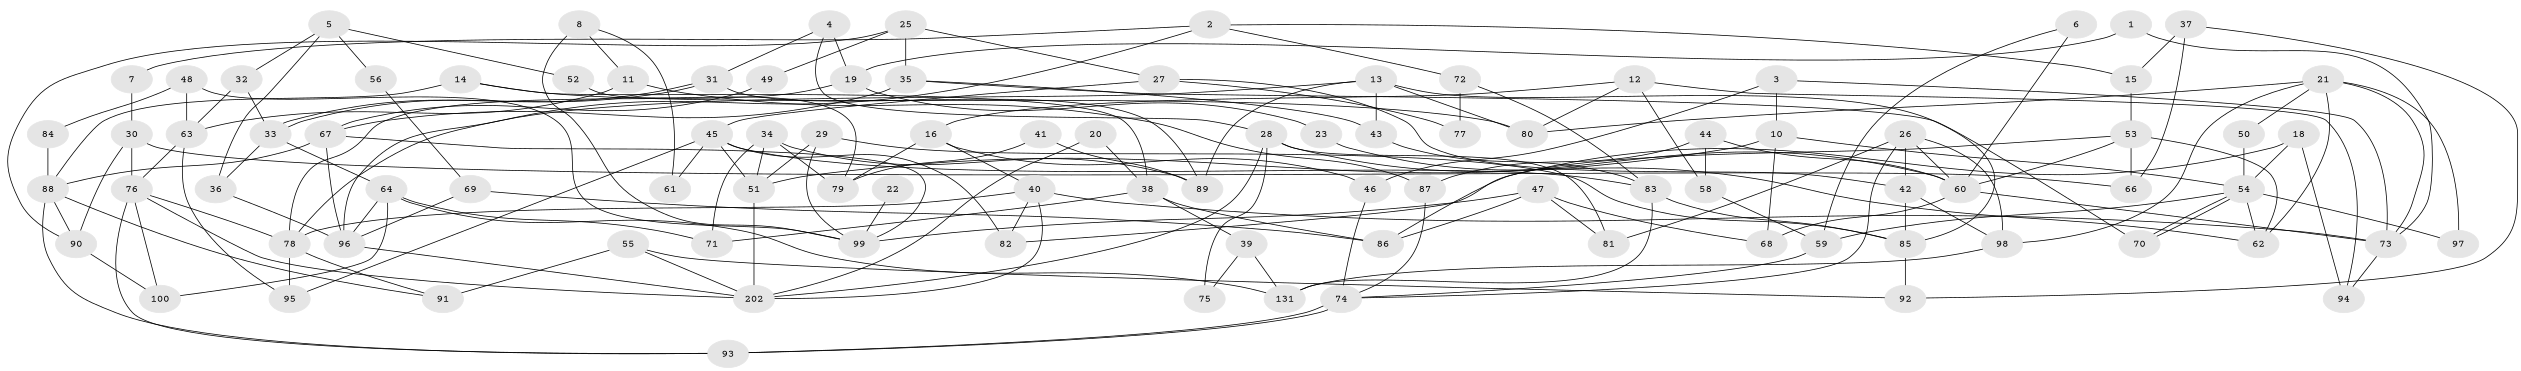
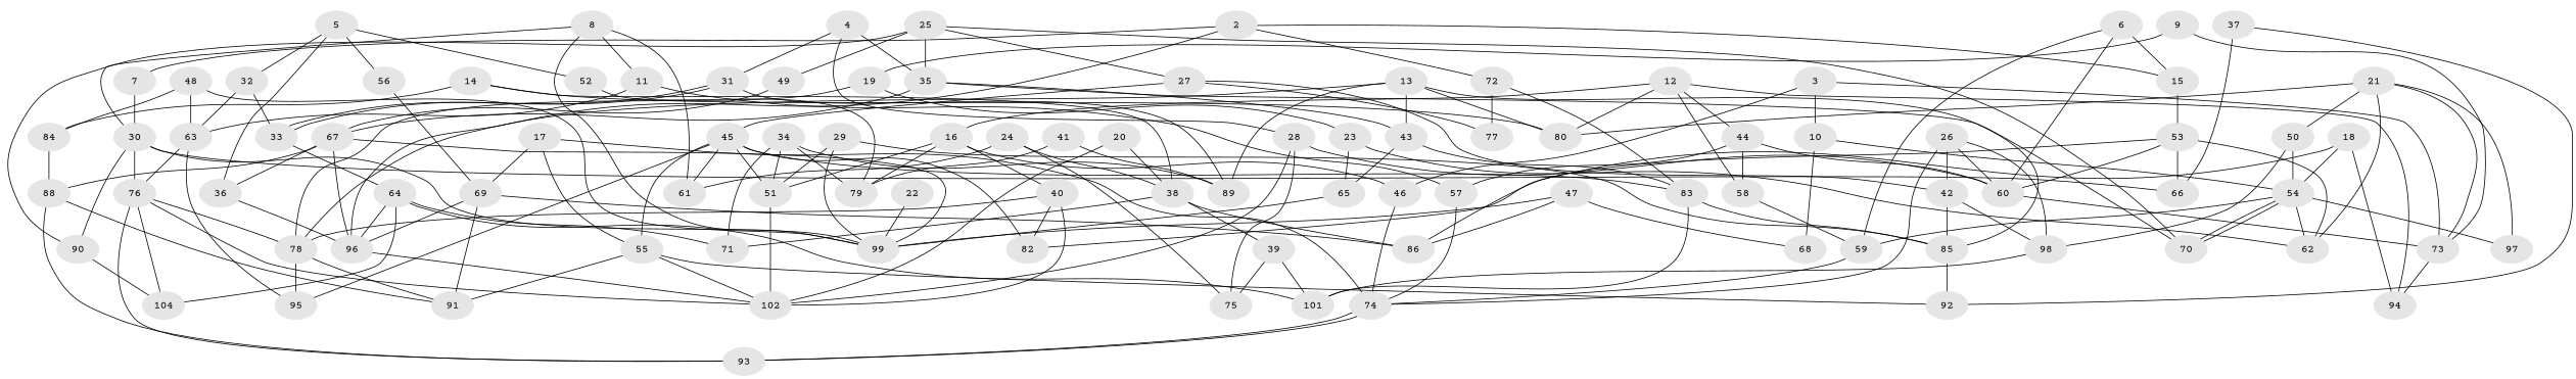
  graph {
    fontname="Courier Prime"
    node [color=gray90 fontname="Courier Prime" style=filled]
    edge [fontname="Courier Prime"]
-   1
+   1 [label=9]
    19
    73
    78
    23
    94
    2
    7
    15
    72
    96
    30
    53
    77
    83
-   102 [label=202]
+   102
    3
    10
    46
    51
    54
    68
    74
    4
    28
    31
    60
    75
-   81
    89
    33
    5
    32
    36
    52
    56
    63
    79
    69
    6
    59
    99
    90
    66
    76
    8
    11
    61
-   57 [label=87]
+   57
    22
    44
    58
    98
-   101 [label=131]
+   101
    62
    97
    70
    95
    12
    16
    80
    40
    13
    43
    85
    27
    42
    45
+   65
    91
    92
    14
    38
    88
    71
    39
    86
    93
    82
+   17
    55
    18
    20
    21
    50
+   24
    25
    35
    49
    67
-   100
+   100 [label=104]
    26
    29
    64
    34
    37
    41
    47
    48
    84
    1 -- 19
    1 -- 73
    19 -- 78
    19 -- 23
    73 -- 94
    78 -- 95
    78 -- 91
    23 -- 62
+   23 -- 65
    2 -- 7
    2 -- 15
    2 -- 72
    2 -- 96
    7 -- 30
    15 -- 53
    72 -- 77
    72 -- 83
    96 -- 102
+   30 -- 99
    30 -- 90
    30 -- 66
    30 -- 76
    53 -- 60
    53 -- 66
    53 -- 62
    53 -- 86
    83 -- 101
    83 -- 85
    3 -- 73
    3 -- 10
    3 -- 46
-   10 -- 51
+   16 -- 51
    10 -- 54
    10 -- 68
    46 -- 74
    51 -- 102
    54 -- 59
    54 -- 62
    54 -- 97
    54 -- 70
    54 -- 70
    74 -- 93
    74 -- 93
-   4 -- 19
+   4 -- 35
    4 -- 28
    4 -- 31
    28 -- 102
    28 -- 60
    28 -- 75
-   28 -- 81
    31 -- 89
    31 -- 33
    31 -- 33
    60 -- 73
-   60 -- 68
-   33 -- 36
+   67 -- 36
    33 -- 64
    5 -- 32
    5 -- 36
    5 -- 52
    5 -- 56
    32 -- 33
    32 -- 63
    36 -- 96
    52 -- 79
    56 -- 69
    63 -- 76
    63 -- 95
    69 -- 96
+   69 -- 91
    69 -- 86
-   37 -- 15
+   6 -- 15
    6 -- 60
    6 -- 59
    59 -- 74
    90 -- 100
    76 -- 78
    76 -- 102
    76 -- 93
    76 -- 100
+   8 -- 30
    8 -- 99
    8 -- 11
    8 -- 61
    11 -- 63
    11 -- 57
    57 -- 74
    22 -- 99
    44 -- 60
    44 -- 57
    44 -- 58
    58 -- 59
    98 -- 101
    12 -- 94
+   12 -- 44
    12 -- 58
    12 -- 16
    12 -- 80
    16 -- 46
    16 -- 79
    16 -- 40
-   40 -- 73
    40 -- 78
    40 -- 102
    40 -- 82
    13 -- 78
    13 -- 89
    13 -- 80
    13 -- 43
    13 -- 85
    43 -- 83
+   43 -- 65
    85 -- 92
    27 -- 77
    27 -- 42
    27 -- 45
    42 -- 98
    42 -- 85
    45 -- 83
    45 -- 51
    45 -- 61
    45 -- 95
    45 -- 82
+   45 -- 55
+   65 -- 99
    14 -- 80
    14 -- 38
-   14 -- 88
+   14 -- 84
    38 -- 71
    38 -- 39
    38 -- 86
-   88 -- 90
    88 -- 91
    88 -- 93
    39 -- 75
    39 -- 101
+   17 -- 74
+   17 -- 69
+   17 -- 55
    55 -- 102
    55 -- 91
    55 -- 92
    18 -- 94
    18 -- 54
    18 -- 82
    20 -- 102
    20 -- 38
    21 -- 73
    21 -- 62
    21 -- 97
    21 -- 80
    21 -- 50
    50 -- 54
-   21 -- 98
+   50 -- 98
+   24 -- 75
+   24 -- 61
+   24 -- 38
    25 -- 90
+   25 -- 70
    25 -- 27
    25 -- 35
    25 -- 49
    35 -- 70
    35 -- 43
    35 -- 67
    49 -- 67
    67 -- 96
    67 -- 99
    67 -- 88
    26 -- 74
    26 -- 60
-   26 -- 81
    26 -- 98
    26 -- 42
    29 -- 51
    29 -- 99
    29 -- 85
    64 -- 96
    64 -- 101
    64 -- 71
    64 -- 100
    34 -- 51
    34 -- 89
    34 -- 79
    34 -- 71
    37 -- 66
    37 -- 92
    41 -- 89
    41 -- 79
    47 -- 68
-   47 -- 81
    47 -- 99
    47 -- 86
    48 -- 63
    48 -- 99
    48 -- 84
    84 -- 88
  }
